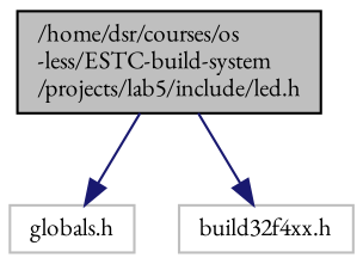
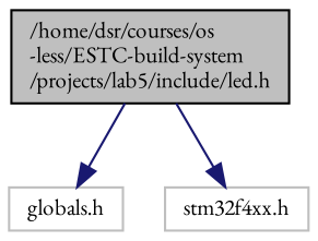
  digraph {
    fontname="EB Garamond"
    node [color=grey75 fillcolor=white fontname="EB Garamond" fontsize=10 shape=record style=filled]
    edge [color=midnightblue fontname="EB Garamond" fontsize=10 labelfontname=Helvetica labelfontsize=10 style=solid]
    n1 [color=black fillcolor=grey75 fontcolor=black height=0.2 label="/home/dsr/courses/os\l-less/ESTC-build-system\l/projects/lab5/include/led.h" width=0.4]
    n2 [height=0.2 label="globals.h" width=0.4]
-   n3 [height=0.2 label="build32f4xx.h" width=0.4]
+   n3 [height=0.2 label="stm32f4xx.h" width=0.4]
    n1 -> n2
    n1 -> n3
  }
